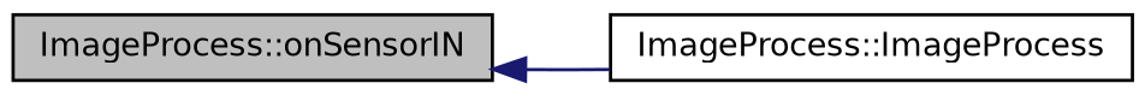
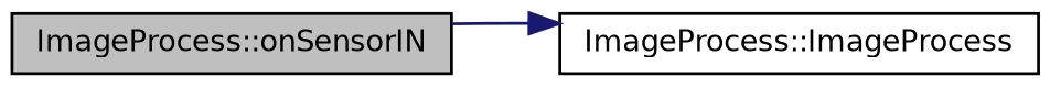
  digraph {
    rankdir=LR
    node [color=black fontname=Helvetica fontsize=10 shape=record style=filled]
    n1 [fillcolor=grey75 fontcolor=black height=0.2 label="ImageProcess::onSensorIN" width=0.4]
    n2 [fillcolor=white height=0.2 label="ImageProcess::ImageProcess" width=0.4]
-   n1 -> n2 [color=midnightblue dir=back fontname=Helvetica fontsize=10 labelfontname=Helvetica labelfontsize=10 style=solid]
+   n2 -> n1 [color=midnightblue dir=back fontname=Helvetica fontsize=10 labelfontname=Helvetica labelfontsize=10 style=solid]
  }
